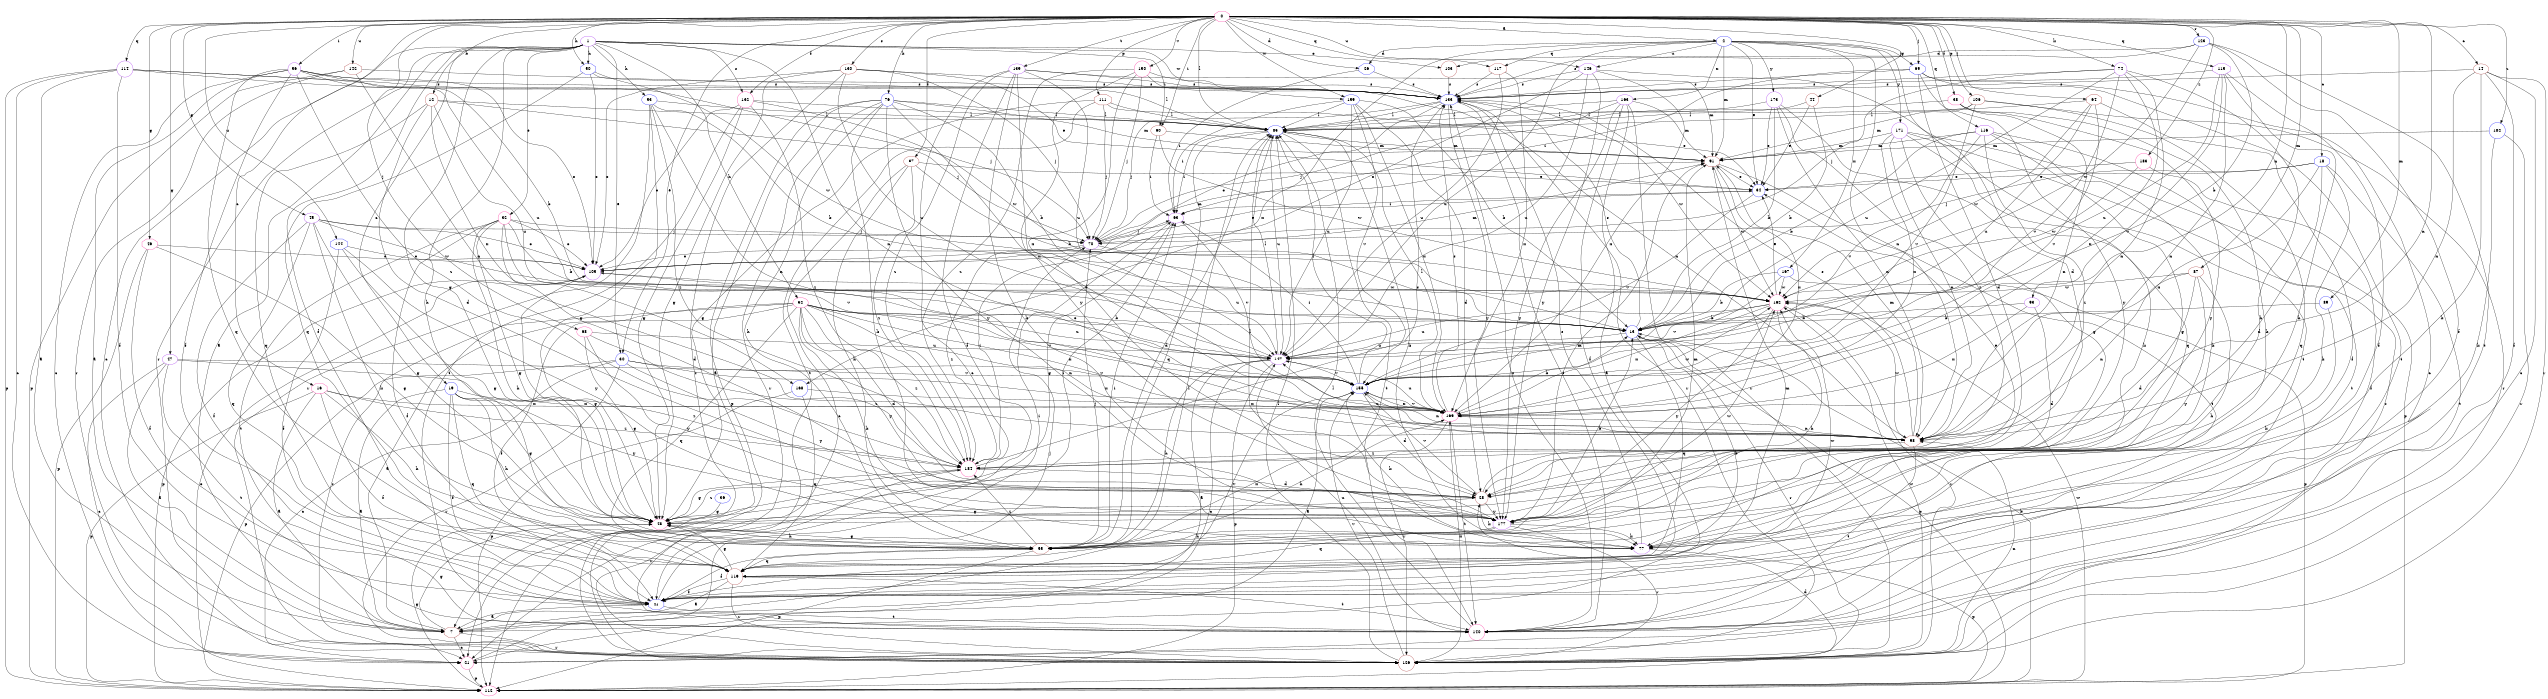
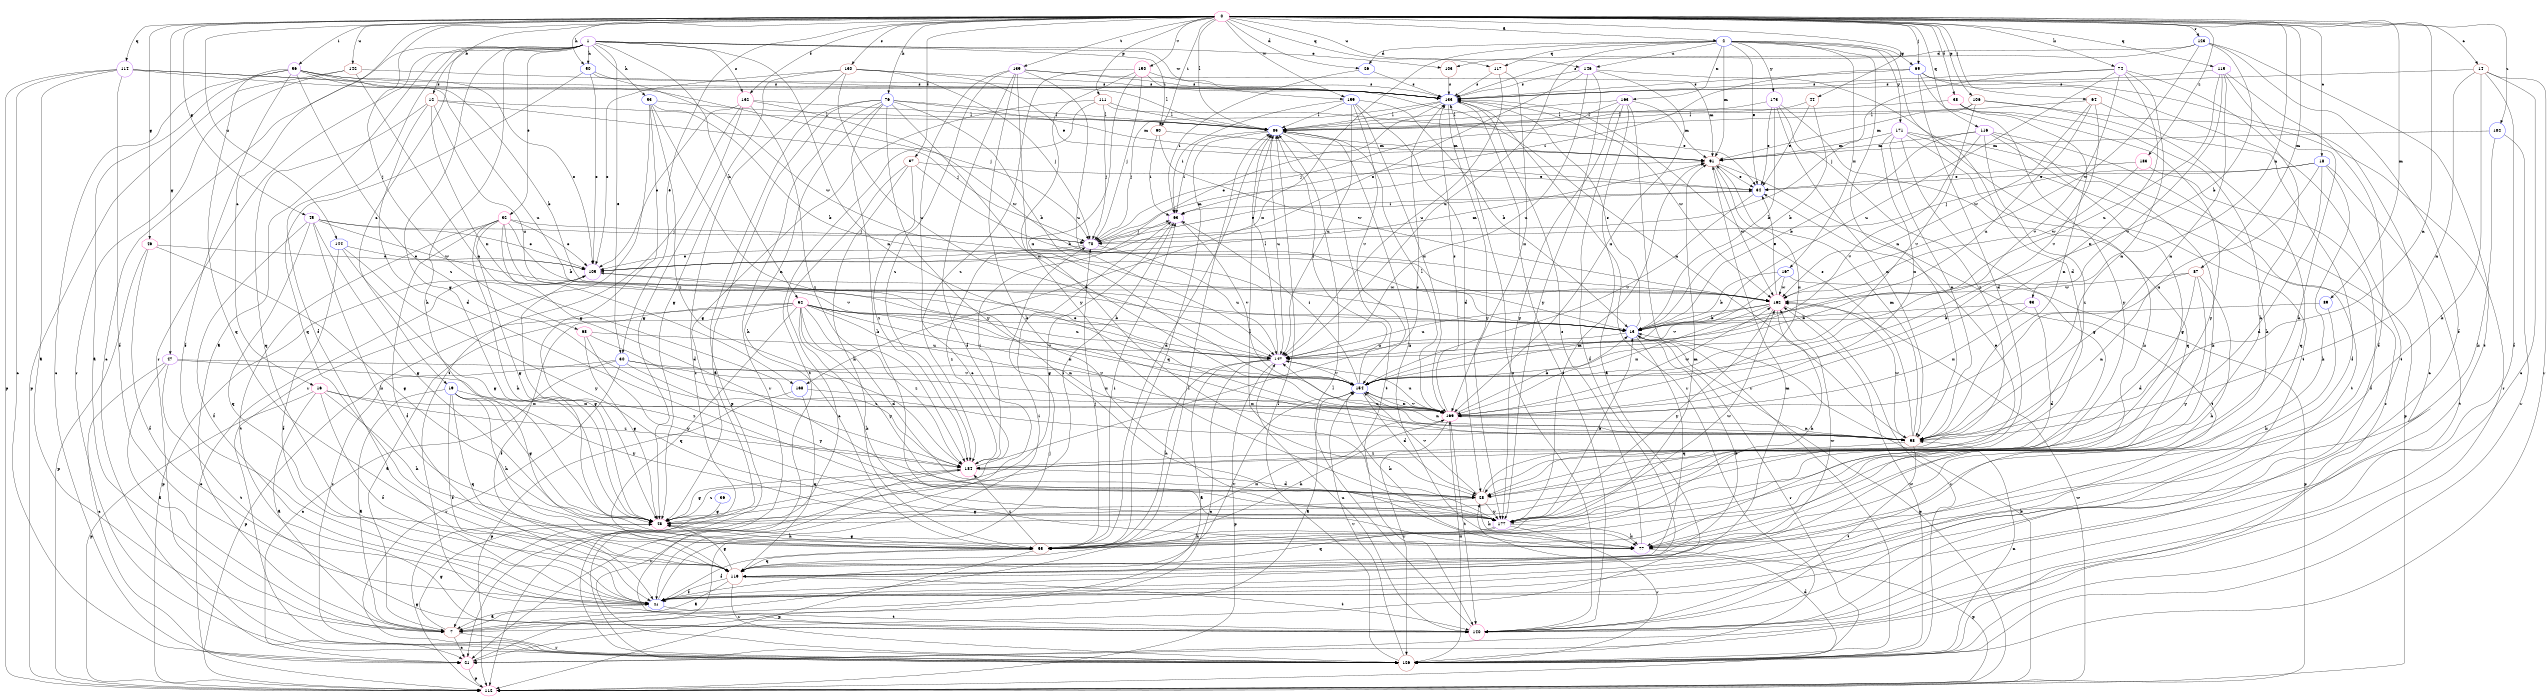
  strict digraph {
    node [color=blue shape=circle]
    0 [color=deeppink shape=octagon]
    2 [shape=ellipse]
    12 [color=brown]
    14 [color=brown shape=ellipse]
    16 [color=deeppink shape=octagon]
    18 [shape=octagon]
    26 [shape=octagon]
    30
    37 [color=brown shape=ellipse]
    38 [color=deeppink shape=octagon]
    44 [color=brown]
    45 [color=purple shape=ellipse]
    46 [color=deeppink shape=octagon]
    47 [color=purple shape=ellipse]
    50 [shape=octagon]
    56 [color=purple]
    60 [color=brown shape=ellipse]
    64 [color=brown shape=octagon]
    68 [color=deeppink shape=ellipse]
    69 [shape=octagon]
    74 [color=purple]
    76
    85 [shape=ellipse]
    87 [color=brown shape=ellipse]
    89
    93 [color=purple shape=ellipse]
    98 [color=brown shape=octagon]
    106 [color=brown shape=ellipse]
    111 [color=brown shape=octagon]
    114 [color=purple]
    115 [color=purple shape=octagon]
    116 [color=purple shape=octagon]
    117 [color=brown shape=octagon]
    123 [shape=ellipse]
    130 [color=brown shape=ellipse]
    139 [color=purple shape=ellipse]
    142 [color=brown shape=octagon]
    144 [shape=octagon]
    146 [color=purple shape=octagon]
    150 [color=deeppink]
    159 [shape=ellipse]
    182
    183 [color=deeppink]
    132 [color=deeppink]
    28 [color=brown]
    34
    91 [color=brown shape=octagon]
    147 [color=purple shape=ellipse]
    163 [color=purple shape=ellipse]
    167 [shape=ellipse]
    168
    171 [color=purple]
    173 [color=purple]
    70 [color=purple shape=ellipse]
    119 [color=brown]
    21 [color=deeppink]
    41 [shape=octagon]
    126 [color=brown]
    133 [shape=octagon]
    77 [color=purple shape=octagon]
    7 [color=brown shape=octagon]
    55 [color=brown shape=octagon]
    112 [color=deeppink shape=ellipse]
    169 [color=deeppink shape=ellipse]
    184 [color=deeppink]
    140 [color=deeppink]
    63 [color=purple shape=ellipse]
    177 [color=purple shape=octagon]
-   155 [shape=ellipse]
+   155 [shape=ellipse label=154]
    36 [shape=ellipse]
    48 [color=deeppink shape=octagon]
    13
    105 [color=purple]
    162 [color=deeppink]
    103 [color=brown]
    1 [color=purple shape=ellipse]
    19
    32 [color=deeppink]
    52 [color=deeppink shape=ellipse]
    53 [shape=ellipse]
    0 -> 2 [label=a]
    0 -> 12 [label=b]
    0 -> 14 [label=c]
    0 -> 16 [label=c]
    0 -> 18 [label=c]
    0 -> 26 [label=d]
    0 -> 30 [label=e]
    0 -> 37 [label=f]
    0 -> 38 [label=f]
    0 -> 44 [label=g]
    0 -> 45 [label=g]
    0 -> 46 [label=g]
    0 -> 47 [label=g]
    0 -> 50 [label=h]
    0 -> 56 [label=i]
    0 -> 60 [label=i]
    0 -> 64 [label=j]
    0 -> 68 [label=j]
    0 -> 69 [label=j]
    0 -> 74 [label=k]
    0 -> 76 [label=k]
    0 -> 85 [label=l]
    0 -> 87 [label=m]
    0 -> 89 [label=m]
    0 -> 93 [label=n]
    0 -> 98 [label=n]
    0 -> 106 [label=p]
    0 -> 111 [label=p]
    0 -> 114 [label=q]
    0 -> 115 [label=q]
    0 -> 116 [label=q]
    0 -> 117 [label=q]
    0 -> 123 [label=r]
    0 -> 130 [label=s]
    0 -> 139 [label=t]
    0 -> 142 [label=u]
    0 -> 144 [label=u]
    0 -> 146 [label=u]
    0 -> 150 [label=v]
    0 -> 159 [label=w]
    0 -> 182 [label=z]
    0 -> 183 [label=z]
    0 -> 132 [label=f]
    2 -> 26 [label=d]
    2 -> 69 [label=j]
    2 -> 98 [label=n]
    2 -> 117 [label=q]
    2 -> 146 [label=u]
    2 -> 28 [label=d]
    2 -> 34 [label=e]
    2 -> 91 [label=m]
    2 -> 147 [label=u]
    2 -> 163 [label=x]
    2 -> 167 [label=x]
    2 -> 168 [label=x]
    2 -> 171 [label=y]
    2 -> 173 [label=y]
    12 -> 85 [label=l]
    12 -> 28 [label=d]
    12 -> 147 [label=u]
    12 -> 168 [label=x]
    12 -> 70 [label=j]
    12 -> 119 [label=q]
    14 -> 98 [label=n]
    14 -> 21 [label=c]
    14 -> 41 [label=f]
    14 -> 126 [label=r]
    14 -> 133 [label=s]
    14 -> 77 [label=k]
    16 -> 41 [label=f]
    16 -> 7 [label=a]
    16 -> 55 [label=h]
    16 -> 112 [label=p]
    16 -> 169 [label=x]
    16 -> 184 [label=z]
    18 -> 28 [label=d]
    18 -> 34 [label=e]
    18 -> 70 [label=j]
    18 -> 77 [label=k]
    18 -> 169 [label=x]
    18 -> 140 [label=t]
    26 -> 133 [label=s]
    26 -> 63 [label=i]
    30 -> 21 [label=c]
    30 -> 126 [label=r]
    30 -> 112 [label=p]
    30 -> 169 [label=x]
    30 -> 177 [label=y]
    30 -> 155 [label=v]
    37 -> 34 [label=e]
    37 -> 21 [label=c]
    37 -> 55 [label=h]
    37 -> 184 [label=z]
    37 -> 13 [label=b]
    38 -> 85 [label=l]
    38 -> 98 [label=n]
    38 -> 77 [label=k]
    38 -> 177 [label=y]
    44 -> 85 [label=l]
    44 -> 34 [label=e]
    44 -> 13 [label=b]
    45 -> 70 [label=j]
    45 -> 119 [label=q]
    45 -> 41 [label=f]
    45 -> 77 [label=k]
    45 -> 48 [label=g]
    45 -> 105 [label=o]
    45 -> 162 [label=w]
    46 -> 41 [label=f]
    46 -> 112 [label=p]
    46 -> 48 [label=g]
    46 -> 105 [label=o]
    47 -> 21 [label=c]
    47 -> 7 [label=a]
    47 -> 184 [label=z]
    47 -> 140 [label=t]
    47 -> 155 [label=v]
    50 -> 119 [label=q]
    50 -> 133 [label=s]
    50 -> 105 [label=o]
    50 -> 162 [label=w]
    56 -> 147 [label=u]
    56 -> 119 [label=q]
    56 -> 21 [label=c]
    56 -> 41 [label=f]
    56 -> 133 [label=s]
    56 -> 7 [label=a]
    56 -> 184 [label=z]
    56 -> 13 [label=b]
    56 -> 105 [label=o]
    60 -> 91 [label=m]
    60 -> 63 [label=i]
    60 -> 162 [label=w]
    64 -> 85 [label=l]
    64 -> 147 [label=u]
    64 -> 41 [label=f]
    64 -> 155 [label=v]
    64 -> 162 [label=w]
    68 -> 147 [label=u]
    68 -> 184 [label=z]
    68 -> 177 [label=y]
    68 -> 48 [label=g]
    69 -> 28 [label=d]
    69 -> 21 [label=c]
    69 -> 133 [label=s]
    69 -> 140 [label=t]
    69 -> 63 [label=i]
    69 -> 177 [label=y]
    74 -> 98 [label=n]
    74 -> 147 [label=u]
    74 -> 70 [label=j]
    74 -> 133 [label=s]
    74 -> 55 [label=h]
    74 -> 169 [label=x]
    74 -> 155 [label=v]
    76 -> 85 [label=l]
    76 -> 91 [label=m]
    76 -> 126 [label=r]
    76 -> 77 [label=k]
    76 -> 7 [label=a]
    76 -> 55 [label=h]
    76 -> 112 [label=p]
    76 -> 169 [label=x]
    76 -> 177 [label=y]
    76 -> 13 [label=b]
    85 -> 91 [label=m]
    85 -> 147 [label=u]
    85 -> 119 [label=q]
    85 -> 77 [label=k]
    85 -> 140 [label=t]
    85 -> 63 [label=i]
    87 -> 98 [label=n]
    87 -> 28 [label=d]
    87 -> 55 [label=h]
    87 -> 177 [label=y]
    87 -> 162 [label=w]
    89 -> 77 [label=k]
    89 -> 13 [label=b]
    93 -> 28 [label=d]
    93 -> 169 [label=x]
    93 -> 13 [label=b]
    98 -> 91 [label=m]
    98 -> 147 [label=u]
    98 -> 133 [label=s]
    98 -> 184 [label=z]
    98 -> 140 [label=t]
    98 -> 162 [label=w]
    106 -> 85 [label=l]
    106 -> 91 [label=m]
    106 -> 119 [label=q]
    106 -> 126 [label=r]
    106 -> 155 [label=v]
    111 -> 85 [label=l]
    111 -> 34 [label=e]
    111 -> 70 [label=j]
    111 -> 140 [label=t]
    111 -> 48 [label=g]
    114 -> 85 [label=l]
    114 -> 70 [label=j]
    114 -> 21 [label=c]
    114 -> 41 [label=f]
    114 -> 133 [label=s]
    114 -> 7 [label=a]
    114 -> 112 [label=p]
    115 -> 98 [label=n]
    115 -> 147 [label=u]
    115 -> 41 [label=f]
    115 -> 133 [label=s]
    115 -> 55 [label=h]
    115 -> 155 [label=v]
    116 -> 91 [label=m]
    116 -> 77 [label=k]
    116 -> 184 [label=z]
    116 -> 140 [label=t]
    116 -> 155 [label=v]
    116 -> 48 [label=g]
    116 -> 13 [label=b]
    117 -> 147 [label=u]
    117 -> 133 [label=s]
    117 -> 169 [label=x]
    123 -> 41 [label=f]
    123 -> 133 [label=s]
    123 -> 140 [label=t]
    123 -> 13 [label=b]
    123 -> 162 [label=w]
    123 -> 103 [label=d]
    130 -> 34 [label=e]
    130 -> 147 [label=u]
    130 -> 70 [label=j]
    130 -> 126 [label=r]
    130 -> 133 [label=s]
    130 -> 48 [label=g]
    130 -> 105 [label=o]
    139 -> 28 [label=d]
    139 -> 91 [label=m]
    139 -> 147 [label=u]
    139 -> 21 [label=c]
    139 -> 41 [label=f]
    139 -> 133 [label=s]
    139 -> 77 [label=k]
    139 -> 184 [label=z]
    142 -> 98 [label=n]
    142 -> 126 [label=r]
    142 -> 133 [label=s]
    142 -> 112 [label=p]
    144 -> 41 [label=f]
    144 -> 177 [label=y]
    144 -> 48 [label=g]
    144 -> 105 [label=o]
    146 -> 147 [label=u]
    146 -> 133 [label=s]
    146 -> 169 [label=x]
    146 -> 140 [label=t]
    146 -> 177 [label=y]
    146 -> 105 [label=o]
    150 -> 98 [label=n]
    150 -> 70 [label=j]
    150 -> 133 [label=s]
    150 -> 169 [label=x]
    150 -> 184 [label=z]
    150 -> 177 [label=y]
    159 -> 85 [label=l]
    159 -> 28 [label=d]
    159 -> 147 [label=u]
    159 -> 169 [label=x]
    159 -> 63 [label=i]
    159 -> 155 [label=v]
    159 -> 13 [label=b]
    182 -> 91 [label=m]
    182 -> 126 [label=r]
    182 -> 77 [label=k]
    183 -> 34 [label=e]
    183 -> 41 [label=f]
    183 -> 162 [label=w]
    132 -> 85 [label=l]
    132 -> 184 [label=z]
    132 -> 140 [label=t]
    132 -> 48 [label=g]
    132 -> 105 [label=o]
    132 -> 162 [label=w]
    28 -> 34 [label=e]
    28 -> 77 [label=k]
    28 -> 177 [label=y]
    28 -> 155 [label=v]
    28 -> 48 [label=g]
    34 -> 63 [label=i]
    34 -> 155 [label=v]
    91 -> 34 [label=e]
    91 -> 169 [label=x]
    91 -> 140 [label=t]
    91 -> 162 [label=w]
    147 -> 85 [label=l]
    147 -> 21 [label=c]
    147 -> 7 [label=a]
    147 -> 55 [label=h]
    147 -> 112 [label=p]
    147 -> 155 [label=v]
    147 -> 105 [label=o]
    163 -> 85 [label=l]
    163 -> 91 [label=m]
    163 -> 70 [label=j]
    163 -> 41 [label=f]
    163 -> 126 [label=r]
    163 -> 7 [label=a]
    163 -> 177 [label=y]
    167 -> 112 [label=p]
    167 -> 155 [label=v]
    167 -> 13 [label=b]
    167 -> 162 [label=w]
    168 -> 119 [label=q]
    168 -> 112 [label=p]
    168 -> 169 [label=x]
    171 -> 98 [label=n]
    171 -> 91 [label=m]
    171 -> 126 [label=r]
    171 -> 77 [label=k]
    171 -> 112 [label=p]
    171 -> 169 [label=x]
    171 -> 48 [label=g]
    173 -> 85 [label=l]
    173 -> 98 [label=n]
    173 -> 34 [label=e]
    173 -> 119 [label=q]
    173 -> 184 [label=z]
    173 -> 13 [label=b]
    70 -> 34 [label=e]
    70 -> 91 [label=m]
    70 -> 147 [label=u]
    70 -> 184 [label=z]
    70 -> 105 [label=o]
    119 -> 41 [label=f]
    119 -> 126 [label=r]
    119 -> 7 [label=a]
    119 -> 140 [label=t]
    119 -> 155 [label=v]
    119 -> 48 [label=g]
    119 -> 13 [label=b]
    119 -> 162 [label=w]
    21 -> 70 [label=j]
    21 -> 112 [label=p]
    41 -> 91 [label=m]
    41 -> 7 [label=a]
    41 -> 140 [label=t]
    41 -> 63 [label=i]
    126 -> 85 [label=l]
    126 -> 98 [label=n]
    126 -> 169 [label=x]
    126 -> 155 [label=v]
    126 -> 162 [label=w]
    133 -> 85 [label=l]
    133 -> 70 [label=j]
    133 -> 126 [label=r]
    133 -> 140 [label=t]
    133 -> 177 [label=y]
    133 -> 105 [label=o]
    133 -> 162 [label=w]
    77 -> 133 [label=s]
    77 -> 112 [label=p]
    7 -> 85 [label=l]
    7 -> 21 [label=c]
    7 -> 126 [label=r]
    7 -> 48 [label=g]
    55 -> 85 [label=d]
    55 -> 91 [label=m]
    55 -> 70 [label=j]
    55 -> 119 [label=q]
    55 -> 41 [label=f]
    55 -> 112 [label=p]
    55 -> 169 [label=x]
    55 -> 184 [label=z]
    55 -> 63 [label=i]
    55 -> 48 [label=g]
    112 -> 28 [label=d]
    112 -> 48 [label=g]
    112 -> 13 [label=b]
    112 -> 105 [label=o]
    112 -> 162 [label=w]
    169 -> 85 [label=l]
    169 -> 98 [label=n]
    169 -> 147 [label=u]
    169 -> 126 [label=r]
    169 -> 133 [label=s]
    169 -> 55 [label=h]
    169 -> 140 [label=t]
    169 -> 155 [label=v]
    169 -> 13 [label=b]
    169 -> 162 [label=w]
    184 -> 28 [label=d]
    184 -> 126 [label=r]
    184 -> 133 [label=s]
    184 -> 63 [label=i]
    184 -> 48 [label=g]
    140 -> 85 [label=l]
    140 -> 147 [label=u]
    140 -> 133 [label=s]
    63 -> 70 [label=j]
    63 -> 155 [label=v]
    63 -> 48 [label=g]
    177 -> 85 [label=l]
    177 -> 91 [label=m]
    177 -> 119 [label=q]
    177 -> 126 [label=r]
    177 -> 77 [label=k]
    177 -> 55 [label=h]
    177 -> 13 [label=b]
    177 -> 162 [label=w]
    155 -> 85 [label=l]
    155 -> 98 [label=n]
    155 -> 28 [label=d]
    155 -> 77 [label=k]
    155 -> 7 [label=a]
    155 -> 169 [label=x]
    155 -> 63 [label=i]
    36 -> 48 [label=g]
    48 -> 55 [label=h]
    48 -> 184 [label=z]
    48 -> 63 [label=i]
    13 -> 147 [label=u]
    13 -> 119 [label=q]
    13 -> 126 [label=r]
    13 -> 133 [label=s]
    13 -> 112 [label=p]
    105 -> 91 [label=m]
    105 -> 112 [label=p]
    105 -> 48 [label=g]
    105 -> 162 [label=w]
    162 -> 34 [label=e]
    162 -> 147 [label=u]
    162 -> 126 [label=r]
    162 -> 55 [label=h]
    162 -> 169 [label=x]
    162 -> 177 [label=y]
    162 -> 13 [label=b]
    103 -> 133 [label=s]
    1 -> 30 [label=e]
    1 -> 50 [label=h]
    1 -> 60 [label=i]
    1 -> 98 [label=n]
    1 -> 159 [label=w]
    1 -> 132 [label=s]
    1 -> 21 [label=c]
    1 -> 41 [label=f]
    1 -> 126 [label=r]
    1 -> 7 [label=a]
    1 -> 55 [label=h]
    1 -> 48 [label=g]
    1 -> 103 [label=o]
    1 -> 19 [label=c]
    1 -> 32 [label=e]
    1 -> 52 [label=h]
    1 -> 53 [label=h]
    19 -> 119 [label=q]
    19 -> 41 [label=f]
    19 -> 7 [label=a]
    19 -> 55 [label=h]
    19 -> 169 [label=x]
    19 -> 177 [label=y]
    19 -> 48 [label=g]
    32 -> 28 [label=d]
    32 -> 70 [label=j]
    32 -> 41 [label=f]
    32 -> 55 [label=h]
    32 -> 140 [label=t]
    32 -> 155 [label=v]
    32 -> 48 [label=g]
    32 -> 13 [label=b]
    32 -> 105 [label=o]
    52 -> 98 [label=n]
    52 -> 28 [label=d]
    52 -> 147 [label=u]
    52 -> 119 [label=q]
    52 -> 41 [label=f]
    52 -> 126 [label=r]
    52 -> 77 [label=k]
    52 -> 7 [label=a]
    52 -> 169 [label=x]
    52 -> 184 [label=z]
    52 -> 177 [label=y]
    52 -> 155 [label=v]
    52 -> 13 [label=b]
    53 -> 85 [label=l]
    53 -> 98 [label=n]
    53 -> 126 [label=r]
    53 -> 184 [label=z]
    53 -> 48 [label=g]
    53 -> 13 [label=b]
  }
